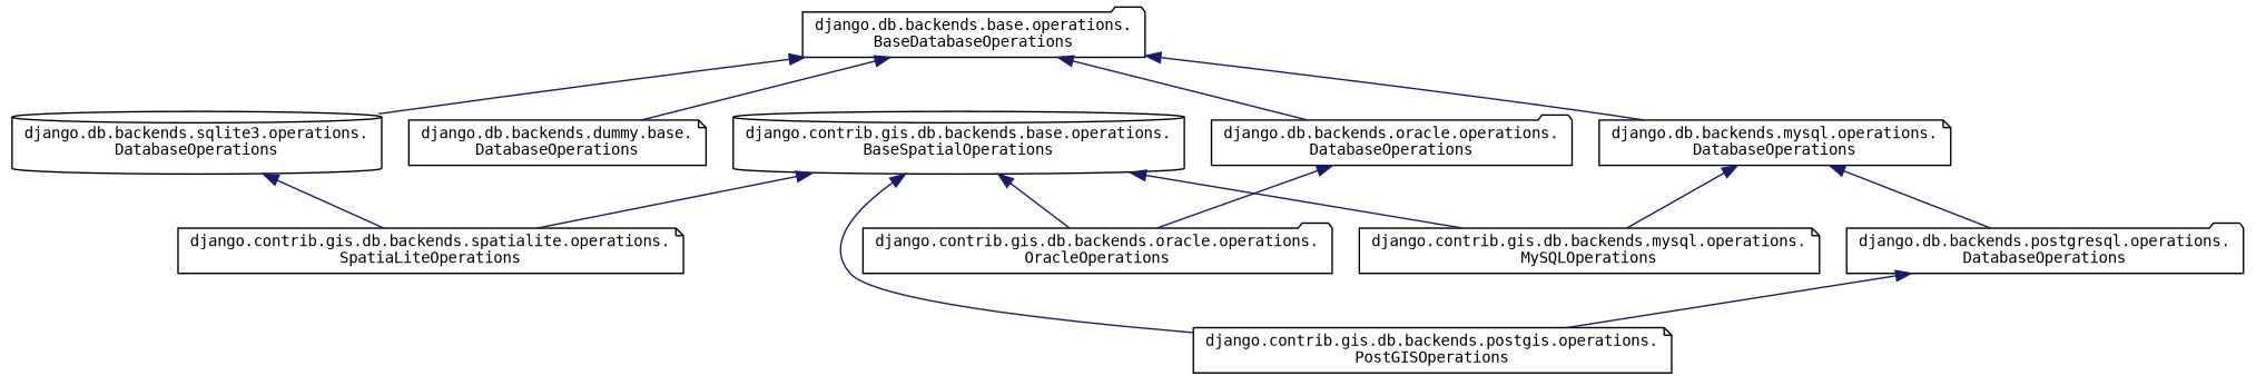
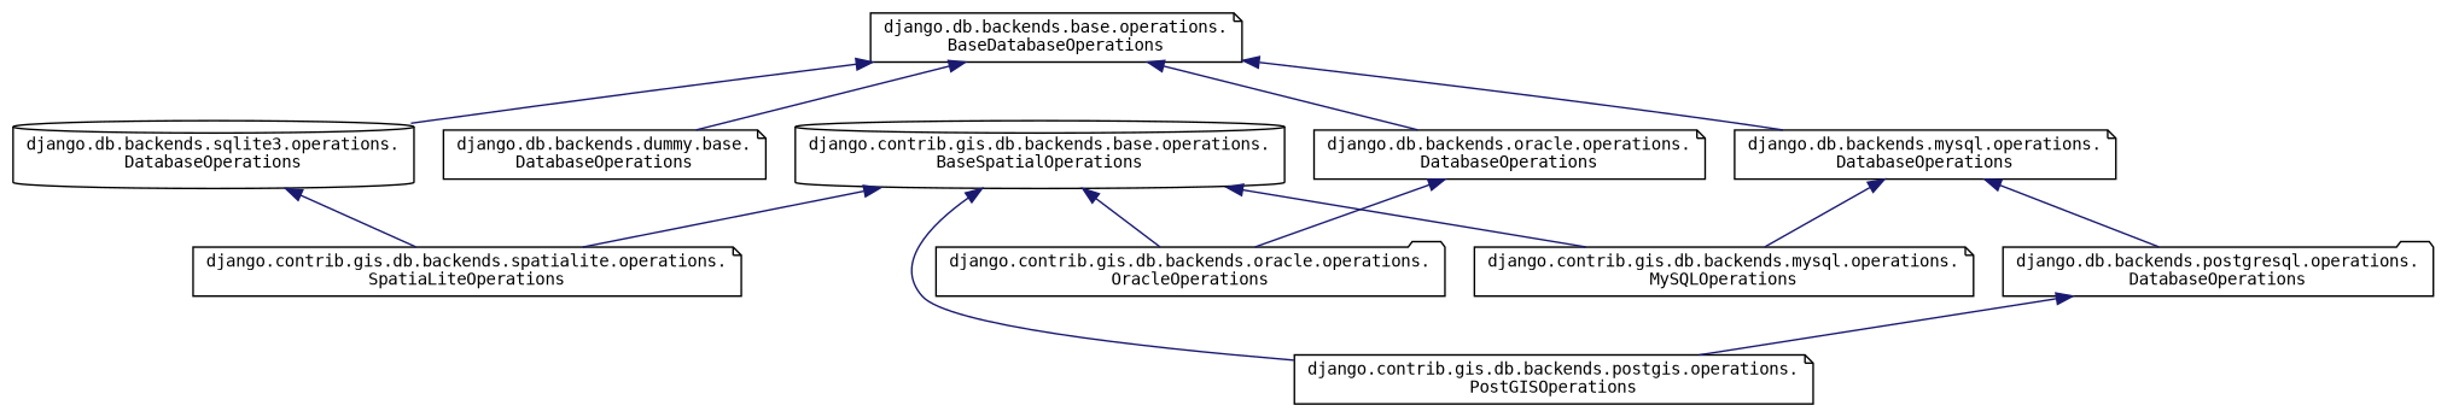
  digraph {
    fontname="DejaVu Sans Mono"
    rankdir=TB
    node [color=black fillcolor=white fontname="DejaVu Sans Mono" fontsize=10 shape=note style=filled]
    edge [color=midnightblue dir=back fontname="DejaVu Sans Mono" fontsize=10 labelfontname=Helvetica labelfontsize=10 style=solid]
-   n1 [height=0.2 label="django.db.backends.base.operations.\lBaseDatabaseOperations" shape=folder width=0.4]
+   n1 [height=0.2 label="django.db.backends.base.operations.\lBaseDatabaseOperations" width=0.4]
    n2 [height=0.2 label="django.db.backends.dummy.base.\lDatabaseOperations" width=0.4]
    n3 [height=0.2 label="django.db.backends.mysql.operations.\lDatabaseOperations" width=0.4]
-   n4 [height=0.2 label="django.db.backends.oracle.operations.\lDatabaseOperations" shape=folder width=0.4]
+   n4 [height=0.2 label="django.db.backends.oracle.operations.\lDatabaseOperations" width=0.4]
    n5 [height=0.2 label="django.db.backends.sqlite3.operations.\lDatabaseOperations" shape=cylinder width=0.4]
    n6 [height=0.2 label="django.db.backends.postgresql.operations.\lDatabaseOperations" shape=folder width=0.4]
    n7 [height=0.2 label="django.contrib.gis.db.backends.mysql.operations.\lMySQLOperations" width=0.4]
    n8 [height=0.2 label="django.contrib.gis.db.backends.oracle.operations.\lOracleOperations" shape=folder width=0.4]
    n9 [height=0.2 label="django.contrib.gis.db.backends.postgis.operations.\lPostGISOperations" width=0.4]
    n10 [height=0.2 label="django.contrib.gis.db.backends.spatialite.operations.\lSpatiaLiteOperations" width=0.4]
    n11 [height=0.2 label="django.contrib.gis.db.backends.base.operations.\lBaseSpatialOperations" shape=cylinder width=0.4]
    n1 -> n2
    n1 -> n3
    n1 -> n4
    n1 -> n5
    n3 -> n6
    n3 -> n7
    n4 -> n8
    n5 -> n10
    n6 -> n9
    n11 -> n7
    n11 -> n8
    n11 -> n9
    n11 -> n10
  }
